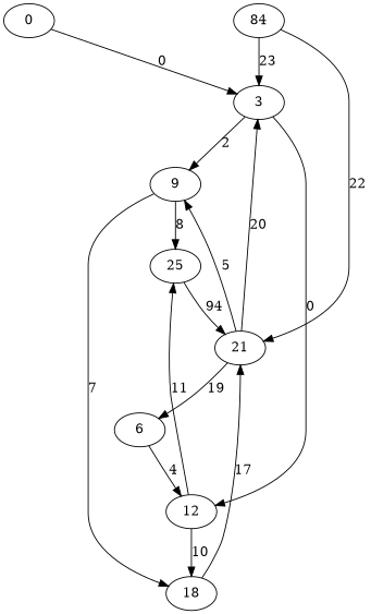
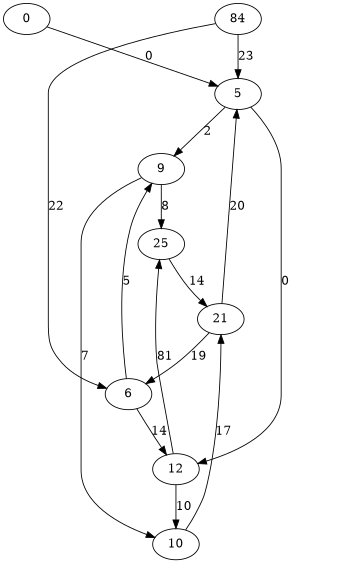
  digraph {
-   n1 [label=3]
+   n1 [label=5]
    n2 [label=9]
    n3 [label=12]
    n4 [label=25]
-   n5 [label=18]
+   n5 [label=10]
    n6 [label=0]
    n7 [label=21]
    n8 [label=6]
    n9 [label=84]
    n1 -> n2 [label=2]
    n1 -> n3 [label=0]
    n2 -> n4 [label=8]
    n2 -> n5 [label=7]
-   n3 -> n4 [label=11]
+   n3 -> n4 [label=81]
    n3 -> n5 [label=10]
-   n4 -> n7 [label=94]
+   n4 -> n7 [label=14]
    n5 -> n7 [label=17]
    n6 -> n1 [label=0]
    n7 -> n1 [label=20]
    n7 -> n8 [label=19]
-   n7 -> n2 [label=5]
-   n8 -> n3 [label=4]
+   n8 -> n2 [label=5]
+   n8 -> n3 [label=14]
    n9 -> n1 [label=23]
-   n9 -> n7 [label=22]
+   n9 -> n8 [label=22]
  }
